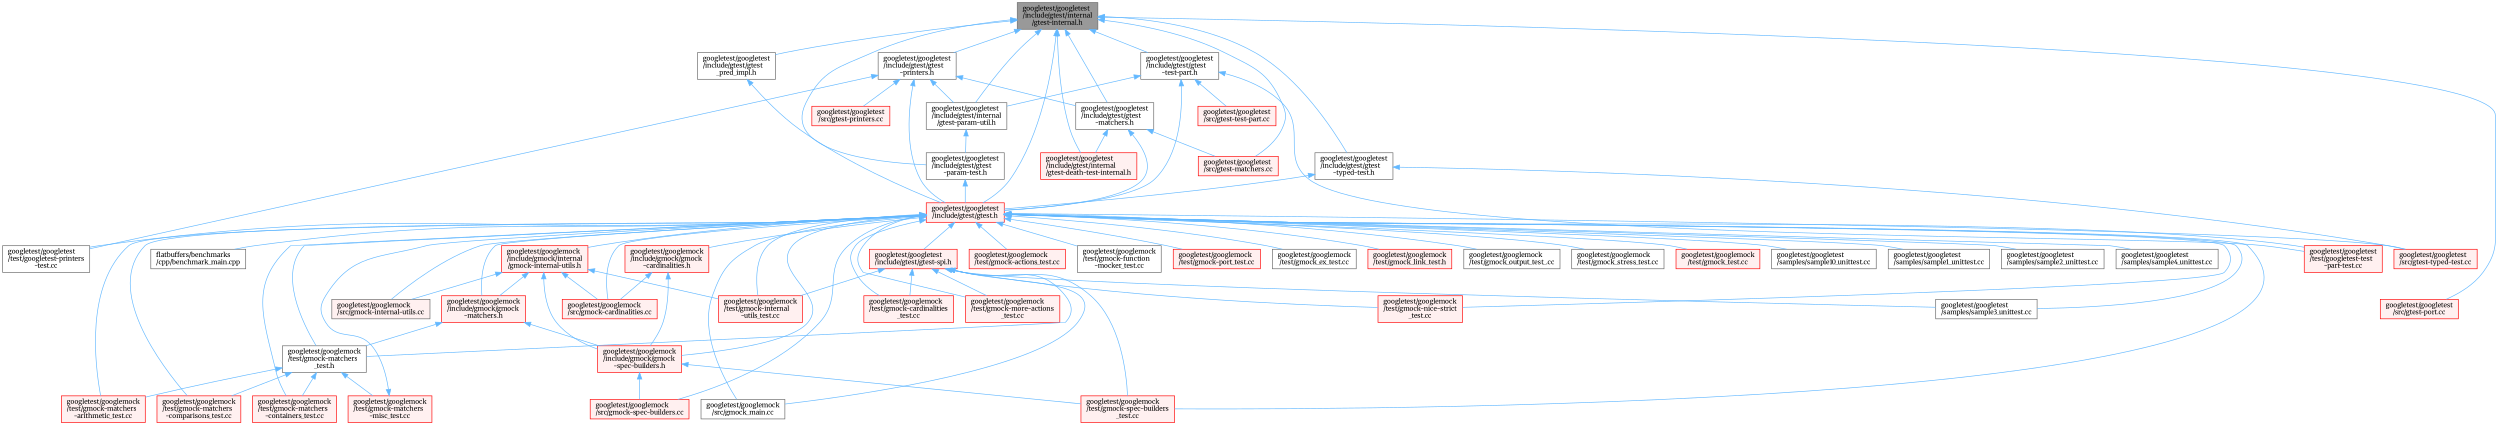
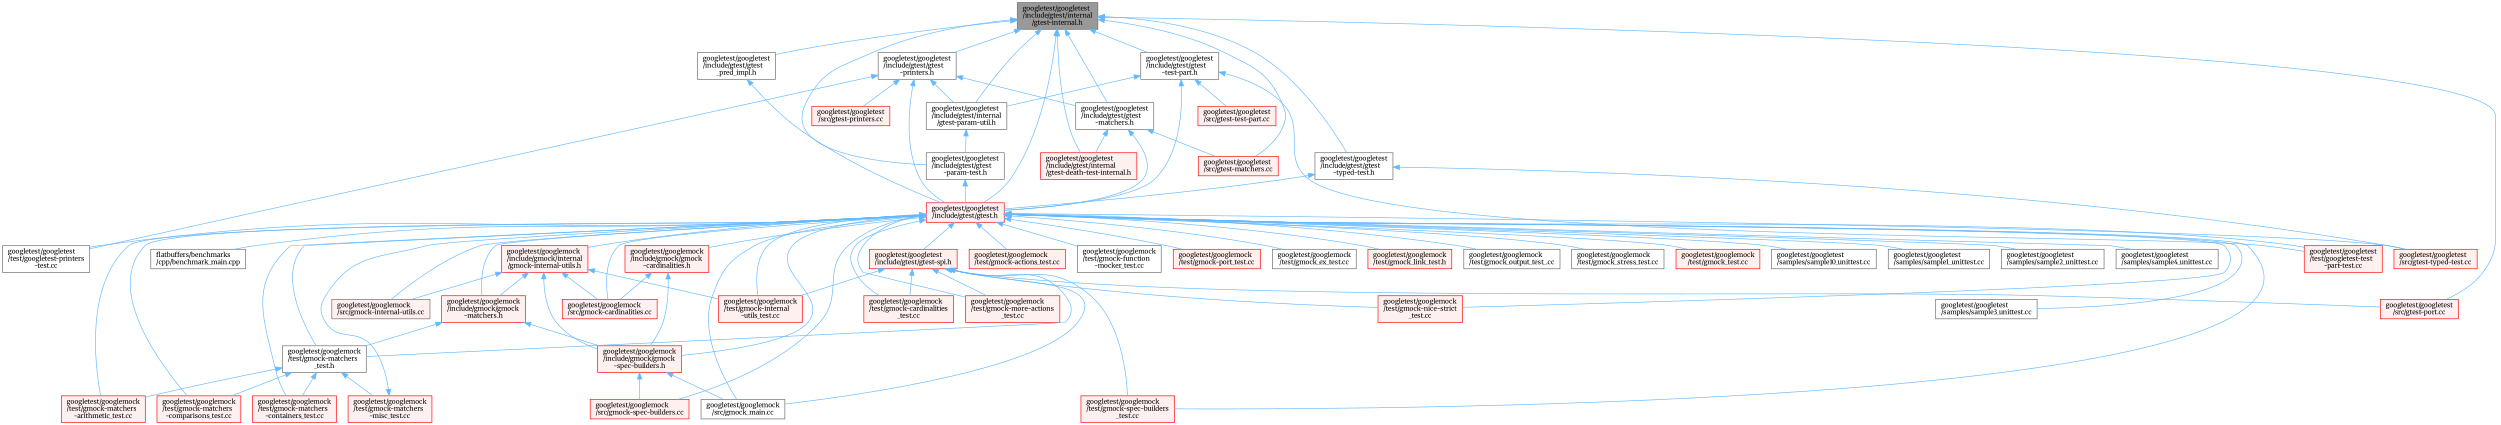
  digraph {
    fontname=Merriweather
    node [color=red fillcolor="#FFF0F0" fontname=Merriweather fontsize=10 shape=box style=filled]
    edge [color=steelblue1 dir=back fontname=Merriweather fontsize=10 labelfontname=Helvetica labelfontsize=10 style=solid]
    n1 [color=gray40 fillcolor=grey60 fontcolor=black height=0.2 label="googletest/googletest\l/include/gtest/internal\l/gtest-internal.h" width=0.4]
    n2 [color=grey40 fillcolor=white height=0.2 label="googletest/googletest\l/include/gtest/gtest\l-matchers.h" width=0.4]
    n3 [height=0.2 label="googletest/googletest\l/include/gtest/gtest.h" width=0.4]
    n4 [height=0.2 label="googletest/googletest\l/src/gtest-port.cc" width=0.4]
    n5 [height=0.2 label="googletest/googletest\l/include/gtest/internal\l/gtest-death-test-internal.h" width=0.4]
    n6 [height=0.2 label="googletest/googletest\l/src/gtest-matchers.cc" width=0.4]
    n7 [color=grey40 fillcolor=white height=0.2 label="googletest/googletest\l/include/gtest/gtest\l-param-test.h" width=0.4]
    n8 [color=grey40 fillcolor=white height=0.2 label="googletest/googletest\l/include/gtest/gtest\l-printers.h" width=0.4]
    n9 [color=grey40 fillcolor=white height=0.2 label="googletest/googletest\l/include/gtest/internal\l/gtest-param-util.h" width=0.4]
    n10 [color=grey40 fillcolor=white height=0.2 label="googletest/googletest\l/include/gtest/gtest\l-test-part.h" width=0.4]
    n11 [color=grey40 fillcolor=white height=0.2 label="googletest/googletest\l/include/gtest/gtest\l-typed-test.h" width=0.4]
    n12 [color=grey40 fillcolor=white height=0.2 label="googletest/googletest\l/include/gtest/gtest\l_pred_impl.h" width=0.4]
    n13 [color=grey40 fillcolor=white height=0.2 label="flatbuffers/benchmarks\l/cpp/benchmark_main.cpp" width=0.4]
    n14 [height=0.2 label="googletest/googlemock\l/include/gmock/gmock\l-cardinalities.h" width=0.4]
    n15 [height=0.2 label="googletest/googlemock\l/include/gmock/gmock\l-spec-builders.h" width=0.4]
    n16 [height=0.2 label="googletest/googlemock\l/src/gmock-spec-builders.cc" width=0.4]
    n17 [height=0.2 label="googletest/googlemock\l/test/gmock-spec-builders\l_test.cc" width=0.4]
    n18 [height=0.2 label="googletest/googlemock\l/src/gmock-cardinalities.cc" width=0.4]
    n19 [height=0.2 label="googletest/googlemock\l/include/gmock/gmock\l-matchers.h" width=0.4]
    n20 [color=grey40 fillcolor=white height=0.2 label="googletest/googlemock\l/test/gmock-matchers\l_test.h" width=0.4]
    n21 [height=0.2 label="googletest/googlemock\l/test/gmock-matchers\l-arithmetic_test.cc" width=0.4]
    n22 [height=0.2 label="googletest/googlemock\l/test/gmock-matchers\l-comparisons_test.cc" width=0.4]
    n23 [height=0.2 label="googletest/googlemock\l/test/gmock-matchers\l-containers_test.cc" width=0.4]
    n24 [height=0.2 label="googletest/googlemock\l/include/gmock/internal\l/gmock-internal-utils.h" width=0.4]
    n25 [color=grey40 height=0.2 label="googletest/googlemock\l/src/gmock-internal-utils.cc" width=0.4]
    n26 [height=0.2 label="googletest/googlemock\l/test/gmock-internal\l-utils_test.cc" width=0.4]
    n27 [color=grey40 fillcolor=white height=0.2 label="googletest/googlemock\l/src/gmock_main.cc" width=0.4]
    n28 [height=0.2 label="googletest/googlemock\l/test/gmock-actions_test.cc" width=0.4]
    n29 [height=0.2 label="googletest/googlemock\l/test/gmock-cardinalities\l_test.cc" width=0.4]
    n30 [color=grey40 fillcolor=white height=0.2 label="googletest/googlemock\l/test/gmock-function\l-mocker_test.cc" width=0.4]
    n31 [height=0.2 label="googletest/googlemock\l/test/gmock-more-actions\l_test.cc" width=0.4]
    n32 [height=0.2 label="googletest/googlemock\l/test/gmock-nice-strict\l_test.cc" width=0.4]
    n33 [height=0.2 label="googletest/googlemock\l/test/gmock-port_test.cc" width=0.4]
    n34 [color=grey40 fillcolor=white height=0.2 label="googletest/googlemock\l/test/gmock_ex_test.cc" width=0.4]
    n35 [height=0.2 label="googletest/googlemock\l/test/gmock_link_test.h" width=0.4]
    n36 [color=grey40 fillcolor=white height=0.2 label="googletest/googlemock\l/test/gmock_output_test_.cc" width=0.4]
    n37 [color=grey40 fillcolor=white height=0.2 label="googletest/googlemock\l/test/gmock_stress_test.cc" width=0.4]
    n38 [height=0.2 label="googletest/googlemock\l/test/gmock_test.cc" width=0.4]
    n39 [height=0.2 label="googletest/googletest\l/include/gtest/gtest-spi.h" width=0.4]
    n40 [color=grey40 fillcolor=white height=0.2 label="googletest/googletest\l/samples/sample10_unittest.cc" width=0.4]
    n41 [color=grey40 fillcolor=white height=0.2 label="googletest/googletest\l/samples/sample1_unittest.cc" width=0.4]
    n42 [color=grey40 fillcolor=white height=0.2 label="googletest/googletest\l/samples/sample2_unittest.cc" width=0.4]
    n43 [color=grey40 fillcolor=white height=0.2 label="googletest/googletest\l/samples/sample3_unittest.cc" width=0.4]
    n44 [color=grey40 fillcolor=white height=0.2 label="googletest/googletest\l/samples/sample4_unittest.cc" width=0.4]
    n45 [height=0.2 label="googletest/googletest\l/src/gtest-typed-test.cc" width=0.4]
    n46 [color=grey40 fillcolor=white height=0.2 label="googletest/googletest\l/test/googletest-printers\l-test.cc" width=0.4]
    n47 [height=0.2 label="googletest/googletest\l/test/googletest-test\l-part-test.cc" width=0.4]
    n48 [height=0.2 label="googletest/googletest\l/src/gtest-printers.cc" width=0.4]
    n49 [height=0.2 label="googletest/googletest\l/src/gtest-test-part.cc" width=0.4]
    n50 [height=0.2 label="googletest/googlemock\l/test/gmock-matchers\l-misc_test.cc" width=0.4]
    n1 -> n2
    n1 -> n3
    n1 -> n4
    n1 -> n5
    n1 -> n6
    n1 -> n7
    n1 -> n8
    n1 -> n9
    n1 -> n10
    n1 -> n11
    n1 -> n12
    n2 -> n3
    n2 -> n5
    n2 -> n6
    n3 -> n13
    n3 -> n14
    n3 -> n15
    n3 -> n16
    n3 -> n17
    n3 -> n18
    n3 -> n19
    n3 -> n20
    n3 -> n21
    n3 -> n22
    n3 -> n23
    n3 -> n24
    n3 -> n25
    n3 -> n26
    n3 -> n27
    n3 -> n28
    n3 -> n29
    n3 -> n30
    n3 -> n31
    n3 -> n32
    n3 -> n33
    n3 -> n34
    n3 -> n35
    n3 -> n36
    n3 -> n37
    n3 -> n38
    n3 -> n39
    n3 -> n40
    n3 -> n41
    n3 -> n42
    n3 -> n43
    n3 -> n44
    n3 -> n45
    n3 -> n46
    n3 -> n47
    n7 -> n3
    n8 -> n2
    n8 -> n3
    n8 -> n9
    n8 -> n46
    n8 -> n48
    n9 -> n7
    n10 -> n3
    n10 -> n9
    n10 -> n47
    n10 -> n49
    n11 -> n3
    n11 -> n45
    n12 -> n3
    n14 -> n15
    n14 -> n18
    n15 -> n16
-   n15 -> n17
+   n15 -> n27
    n19 -> n15
    n19 -> n20
    n20 -> n21
    n20 -> n22
    n20 -> n23
    n20 -> n50
    n24 -> n15
    n24 -> n18
    n24 -> n19
    n24 -> n25
    n24 -> n26
-   n39 -> n43
+   n39 -> n4
    n39 -> n17
    n39 -> n20
    n39 -> n26
    n39 -> n27
    n39 -> n29
    n39 -> n31
    n39 -> n32
    n50 -> n3
  }
